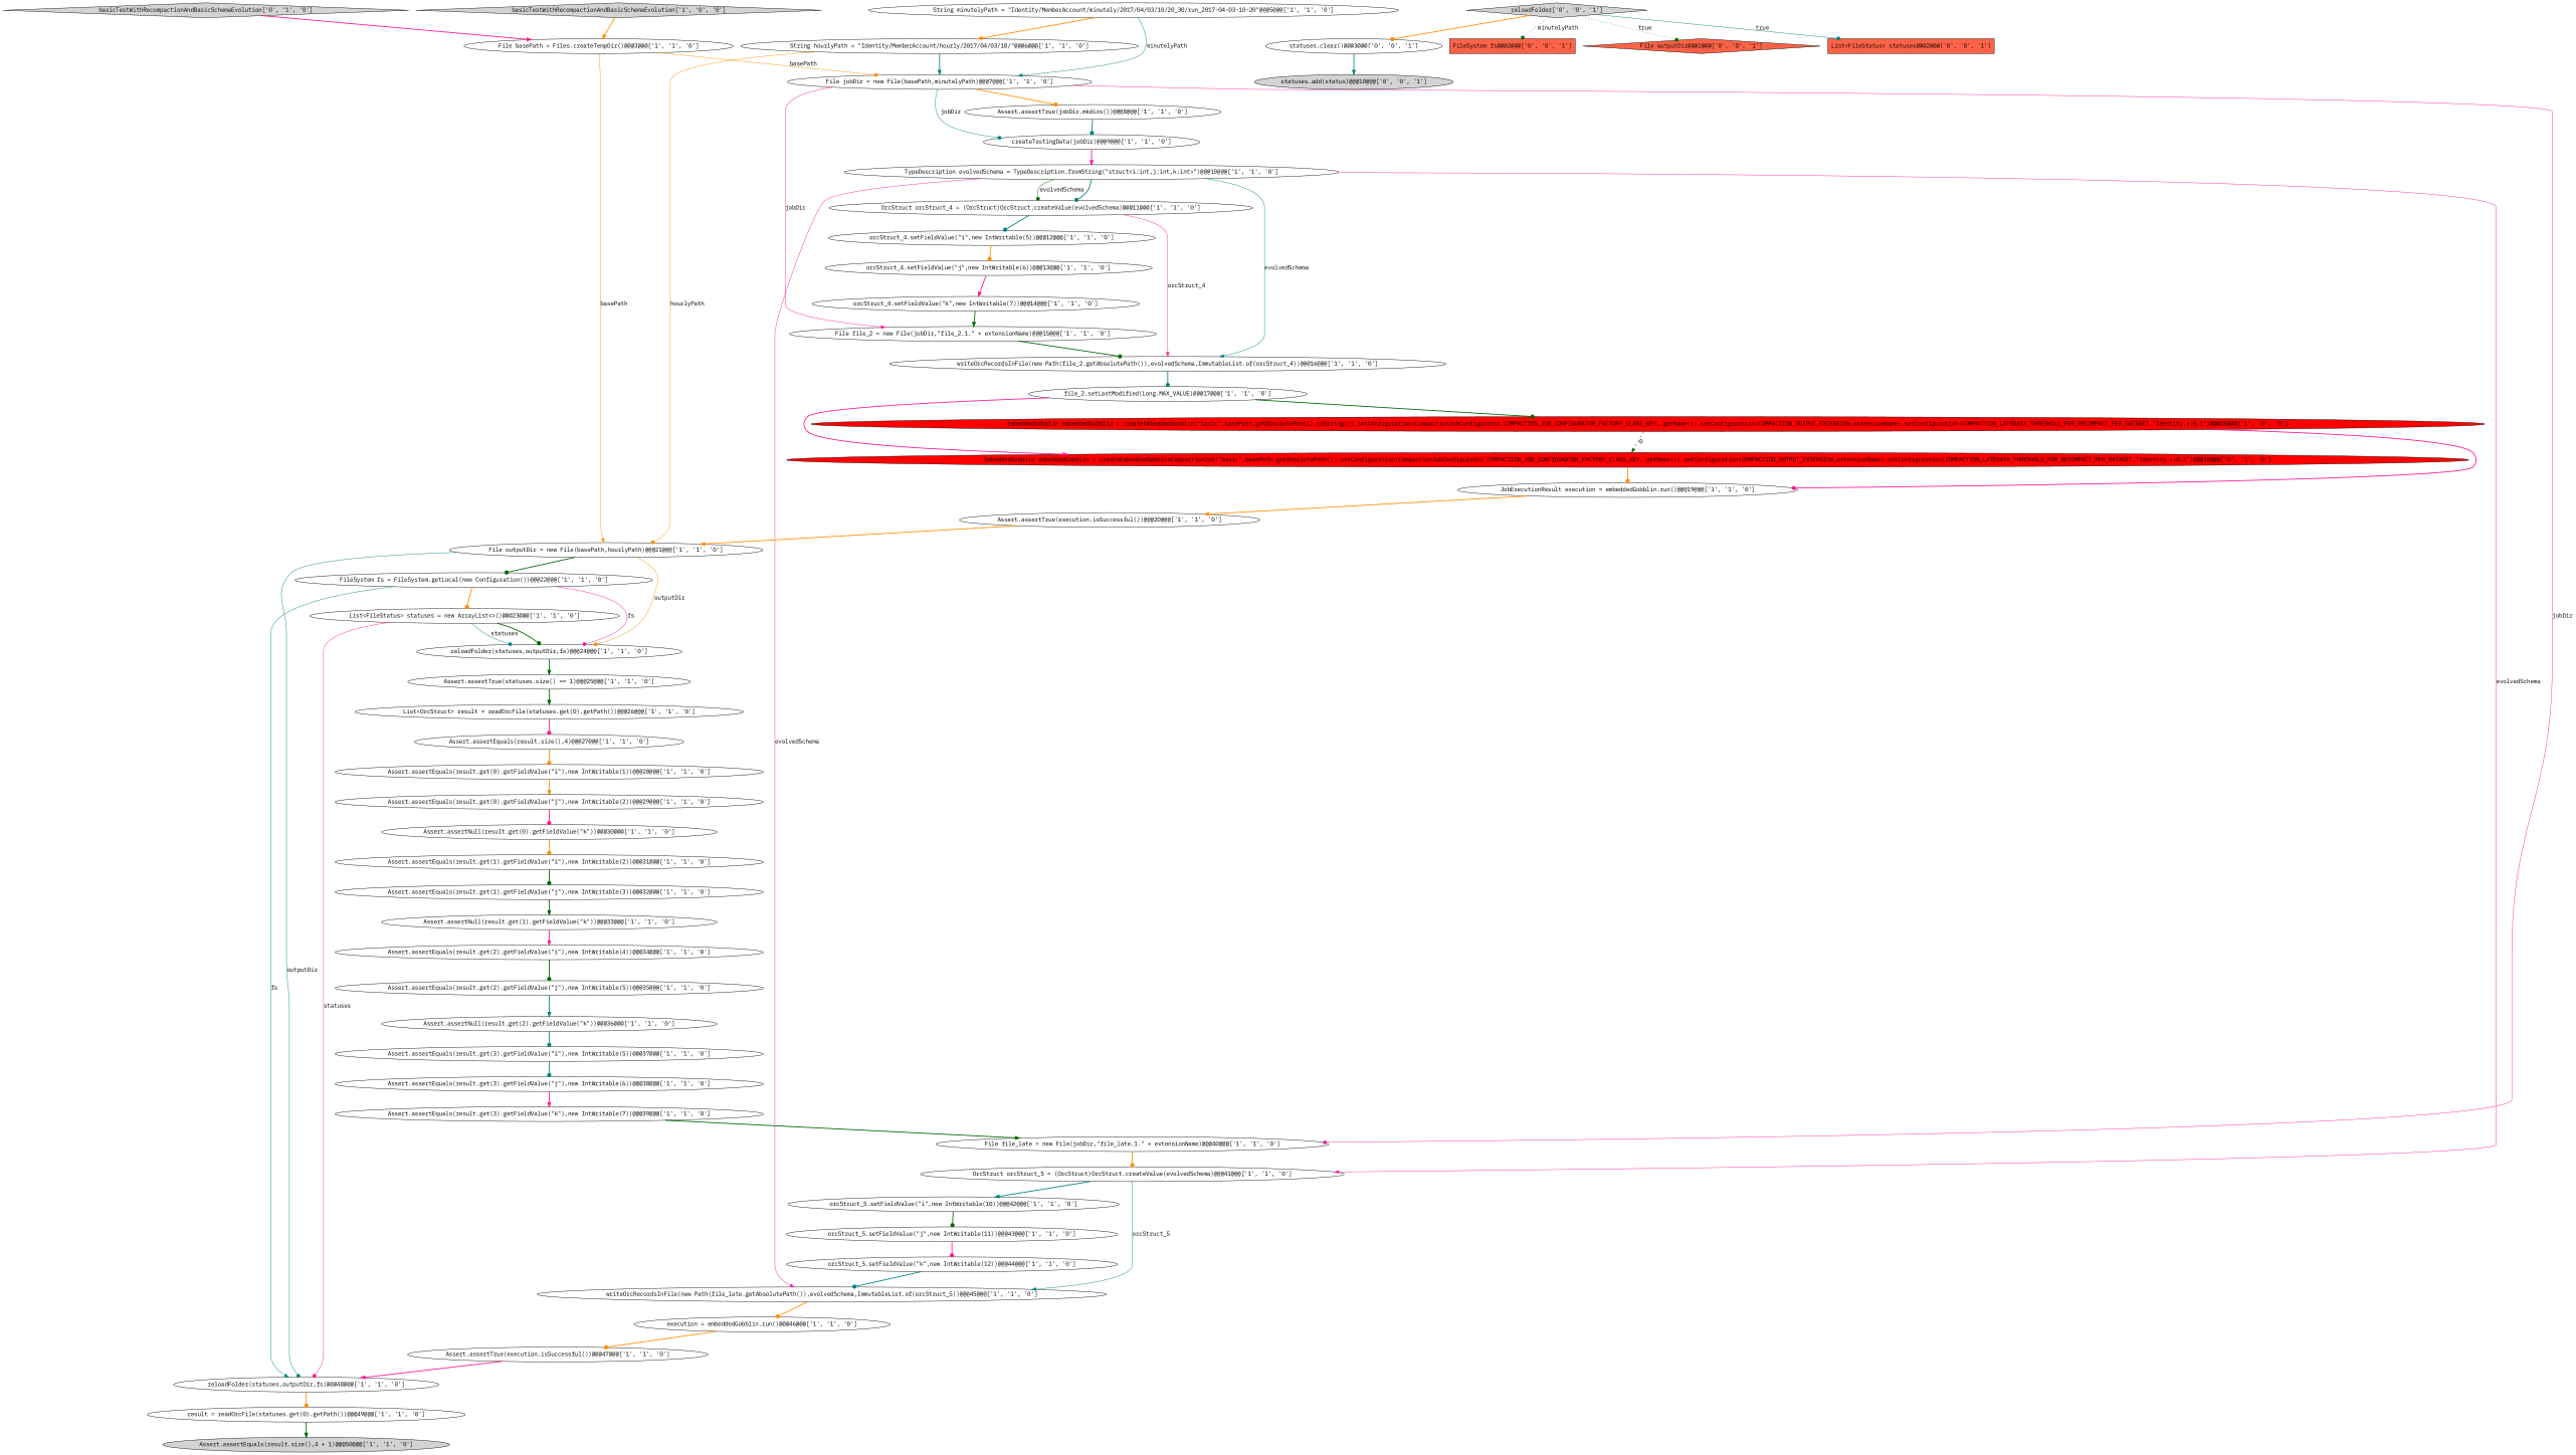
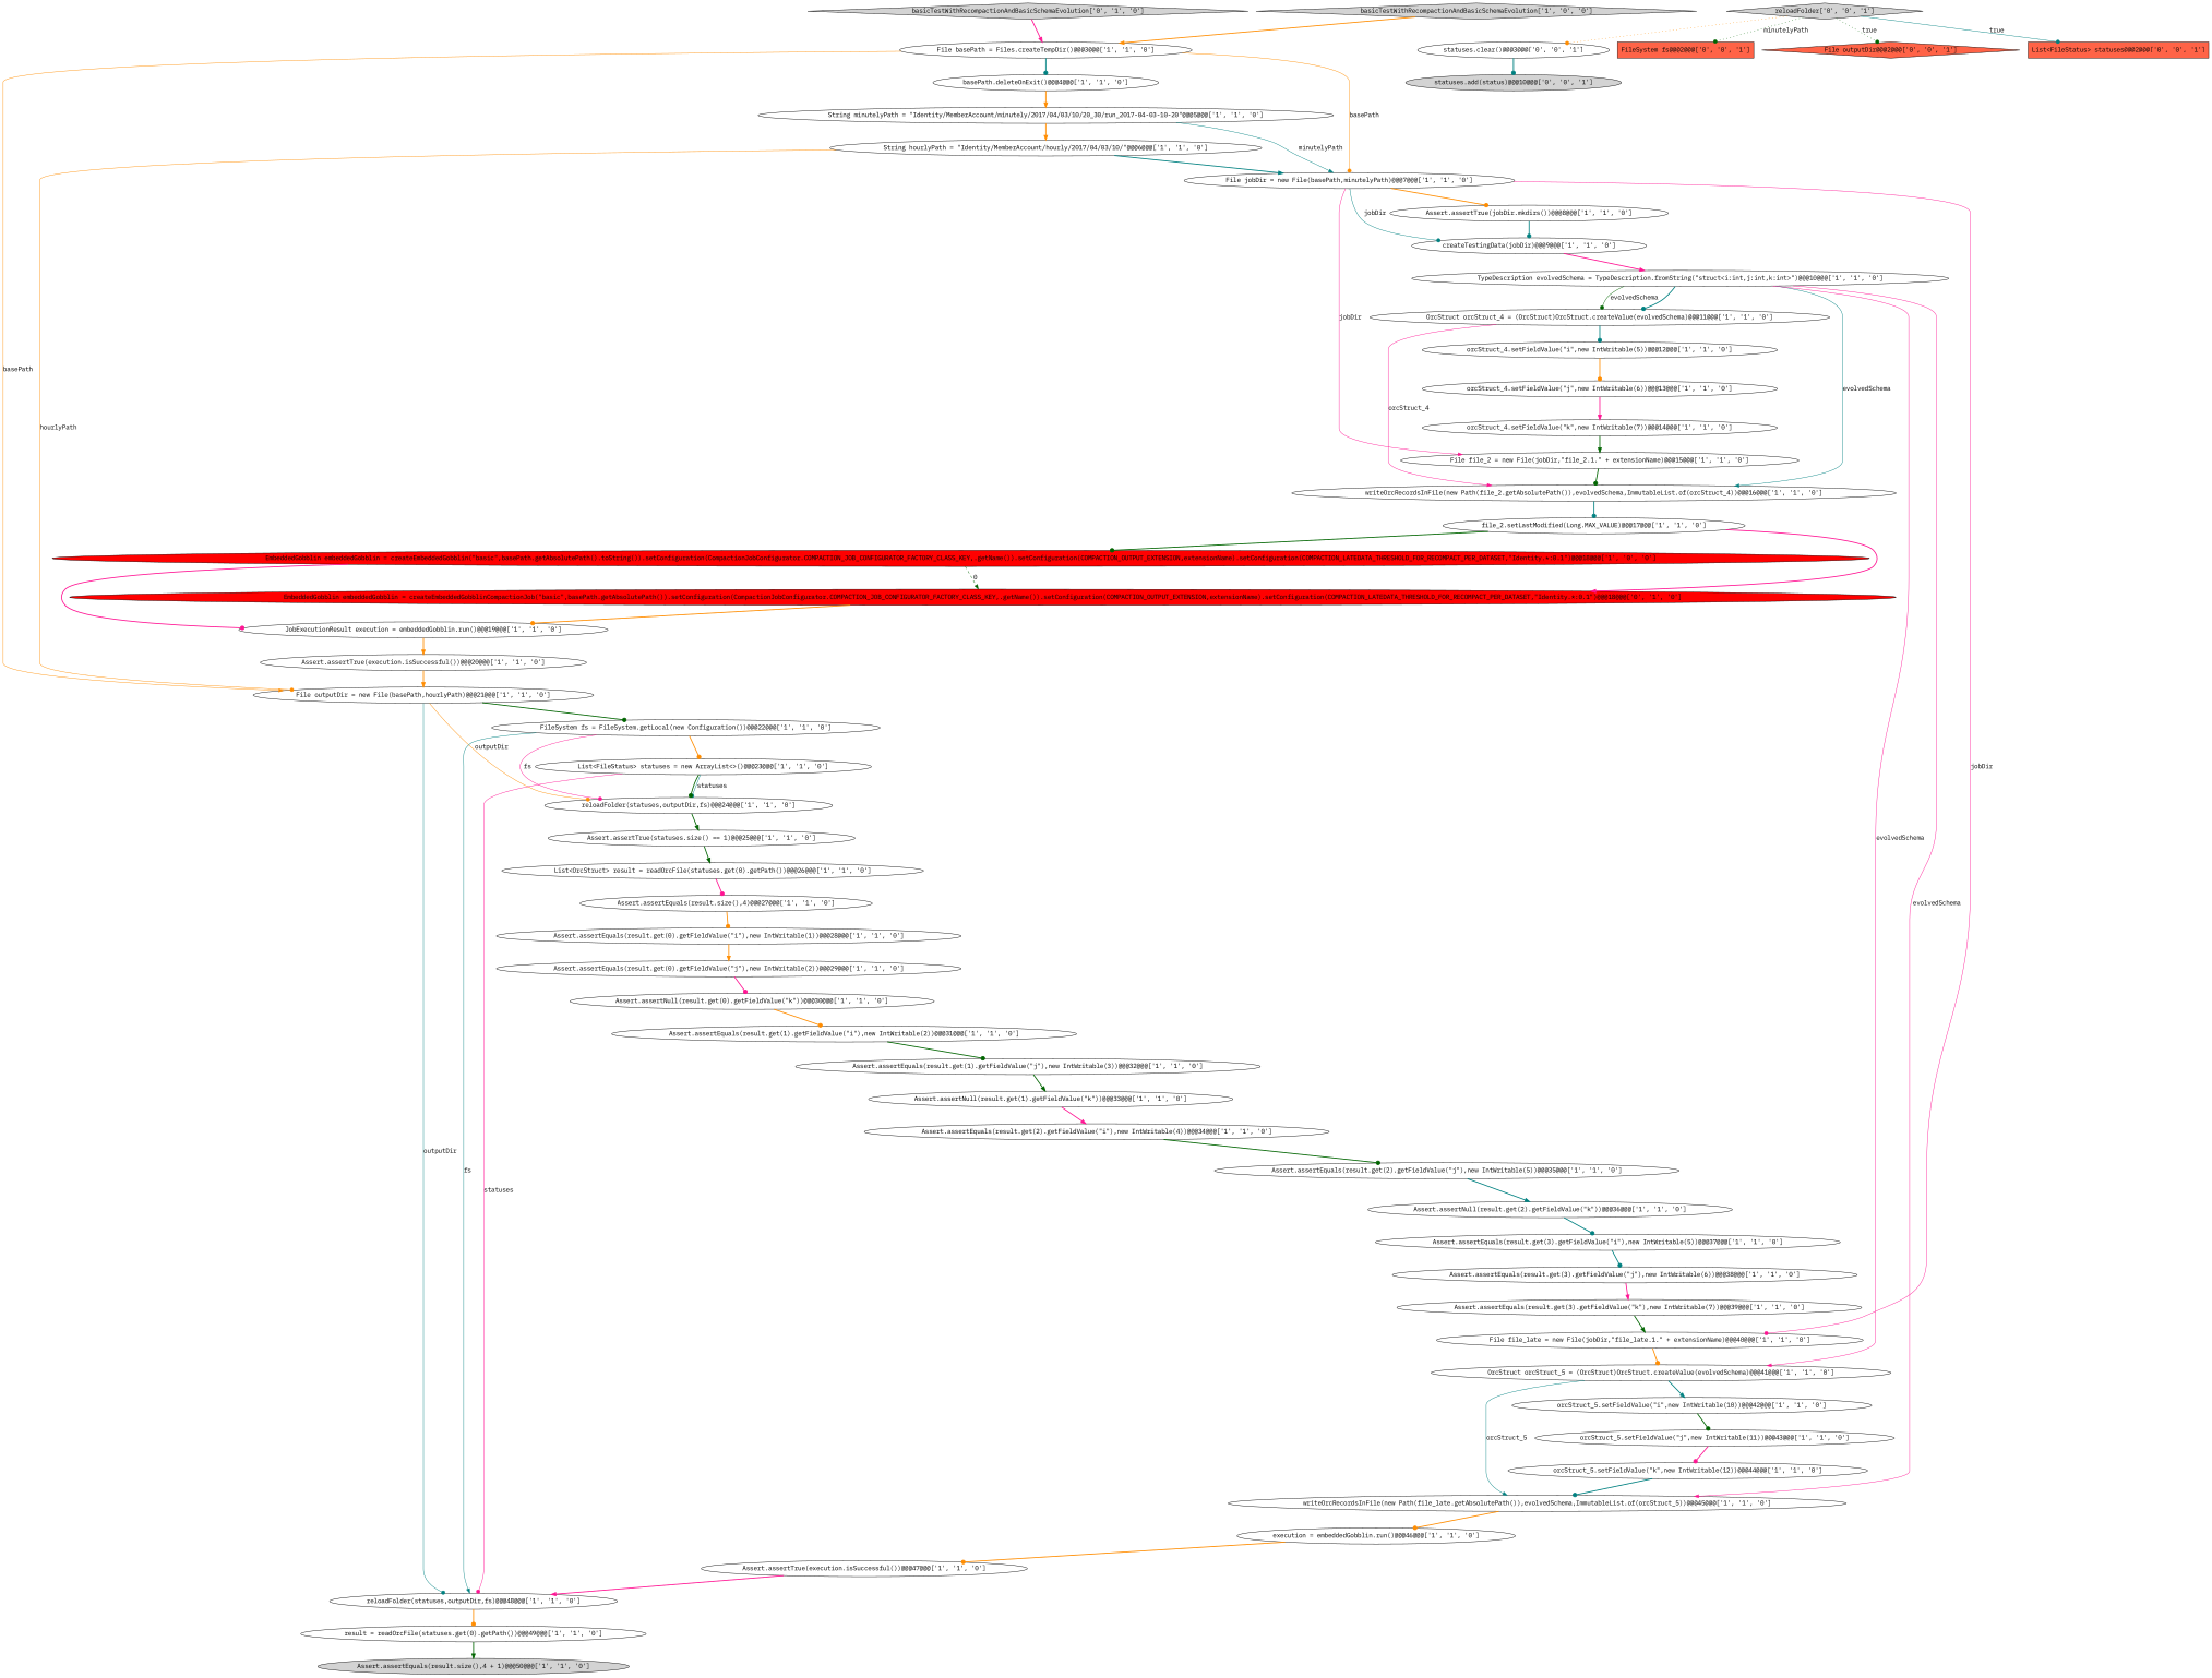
  digraph {
    fontname="IBM Plex Mono"
    node [fillcolor=white fontname="IBM Plex Mono" shape=ellipse style=filled]
    edge [arrowhead=dot color=darkorange fontname="IBM Plex Mono" style=bold]
    n1 [label="createTestingData(jobDir)@@@9@@@['1', '1', '0']"]
    n2 [label="TypeDescription evolvedSchema = TypeDescription.fromString(\"struct<i:int,j:int,k:int>\")@@@10@@@['1', '1', '0']"]
    n3 [label="writeOrcRecordsInFile(new Path(file_2.getAbsolutePath()),evolvedSchema,ImmutableList.of(orcStruct_4))@@@16@@@['1', '1', '0']"]
    n4 [label="OrcStruct orcStruct_5 = (OrcStruct)OrcStruct.createValue(evolvedSchema)@@@41@@@['1', '1', '0']"]
    n5 [label="OrcStruct orcStruct_4 = (OrcStruct)OrcStruct.createValue(evolvedSchema)@@@11@@@['1', '1', '0']"]
    n6 [label="writeOrcRecordsInFile(new Path(file_late.getAbsolutePath()),evolvedSchema,ImmutableList.of(orcStruct_5))@@@45@@@['1', '1', '0']"]
    n7 [label="String minutelyPath = \"Identity/MemberAccount/minutely/2017/04/03/10/20_30/run_2017-04-03-10-20\"@@@5@@@['1', '1', '0']"]
    n8 [label="File jobDir = new File(basePath,minutelyPath)@@@7@@@['1', '1', '0']"]
    n9 [label="String hourlyPath = \"Identity/MemberAccount/hourly/2017/04/03/10/\"@@@6@@@['1', '1', '0']"]
    n10 [label="File file_2 = new File(jobDir,\"file_2.1.\" + extensionName)@@@15@@@['1', '1', '0']"]
    n11 [label="File file_late = new File(jobDir,\"file_late.1.\" + extensionName)@@@40@@@['1', '1', '0']"]
    n12 [label="Assert.assertTrue(jobDir.mkdirs())@@@8@@@['1', '1', '0']"]
    n13 [label="File outputDir = new File(basePath,hourlyPath)@@@21@@@['1', '1', '0']"]
    n14 [fillcolor=lightgray label="Assert.assertEquals(result.size(),4 + 1)@@@50@@@['1', '1', '0']"]
    n15 [label="Assert.assertEquals(result.get(3).getFieldValue(\"j\"),new IntWritable(6))@@@38@@@['1', '1', '0']"]
    n16 [label="Assert.assertEquals(result.get(3).getFieldValue(\"k\"),new IntWritable(7))@@@39@@@['1', '1', '0']"]
    n17 [label="execution = embeddedGobblin.run()@@@46@@@['1', '1', '0']"]
    n18 [label="Assert.assertTrue(execution.isSuccessful())@@@47@@@['1', '1', '0']"]
    n19 [label="reloadFolder(statuses,outputDir,fs)@@@48@@@['1', '1', '0']"]
    n20 [fillcolor=lightgray label="reloadFolder['0', '0', '1']" shape=diamond]
    n21 [label="statuses.clear()@@@3@@@['0', '0', '1']"]
    n22 [fillcolor=tomato label="FileSystem fs@@@2@@@['0', '0', '1']" shape=box]
    n23 [fillcolor=tomato label="File outputDir@@@2@@@['0', '0', '1']" shape=diamond]
    n24 [fillcolor=tomato label="List<FileStatus> statuses@@@2@@@['0', '0', '1']" shape=box]
    n25 [fillcolor=lightgray label="statuses.add(status)@@@10@@@['0', '0', '1']"]
    n26 [label="file_2.setLastModified(Long.MAX_VALUE)@@@17@@@['1', '1', '0']"]
    n27 [label="Assert.assertEquals(result.get(2).getFieldValue(\"i\"),new IntWritable(4))@@@34@@@['1', '1', '0']"]
    n28 [label="Assert.assertEquals(result.get(2).getFieldValue(\"j\"),new IntWritable(5))@@@35@@@['1', '1', '0']"]
    n29 [label="Assert.assertNull(result.get(2).getFieldValue(\"k\"))@@@36@@@['1', '1', '0']"]
    n30 [label="JobExecutionResult execution = embeddedGobblin.run()@@@19@@@['1', '1', '0']"]
    n31 [label="Assert.assertTrue(execution.isSuccessful())@@@20@@@['1', '1', '0']"]
    n32 [label="FileSystem fs = FileSystem.getLocal(new Configuration())@@@22@@@['1', '1', '0']"]
    n33 [label="reloadFolder(statuses,outputDir,fs)@@@24@@@['1', '1', '0']"]
    n34 [label="List<FileStatus> statuses = new ArrayList<>()@@@23@@@['1', '1', '0']"]
    n35 [label="result = readOrcFile(statuses.get(0).getPath())@@@49@@@['1', '1', '0']"]
    n36 [label="Assert.assertTrue(statuses.size() == 1)@@@25@@@['1', '1', '0']"]
    n37 [label="orcStruct_5.setFieldValue(\"i\",new IntWritable(10))@@@42@@@['1', '1', '0']"]
    n38 [label="orcStruct_4.setFieldValue(\"i\",new IntWritable(5))@@@12@@@['1', '1', '0']"]
    n39 [label="orcStruct_4.setFieldValue(\"j\",new IntWritable(6))@@@13@@@['1', '1', '0']"]
    n40 [label="orcStruct_4.setFieldValue(\"k\",new IntWritable(7))@@@14@@@['1', '1', '0']"]
    n41 [fillcolor=lightgray label="basicTestWithRecompactionAndBasicSchemaEvolution['0', '1', '0']" shape=diamond]
    n42 [label="File basePath = Files.createTempDir()@@@3@@@['1', '1', '0']"]
+   n43 [label="basePath.deleteOnExit()@@@4@@@['1', '1', '0']"]
    n44 [label="Assert.assertEquals(result.get(3).getFieldValue(\"i\"),new IntWritable(5))@@@37@@@['1', '1', '0']"]
    n45 [label="Assert.assertEquals(result.get(0).getFieldValue(\"i\"),new IntWritable(1))@@@28@@@['1', '1', '0']"]
    n46 [label="Assert.assertEquals(result.get(0).getFieldValue(\"j\"),new IntWritable(2))@@@29@@@['1', '1', '0']"]
    n47 [label="Assert.assertNull(result.get(0).getFieldValue(\"k\"))@@@30@@@['1', '1', '0']"]
    n48 [label="List<OrcStruct> result = readOrcFile(statuses.get(0).getPath())@@@26@@@['1', '1', '0']"]
    n49 [label="Assert.assertEquals(result.size(),4)@@@27@@@['1', '1', '0']"]
    n50 [fillcolor=red label="EmbeddedGobblin embeddedGobblin = createEmbeddedGobblinCompactionJob(\"basic\",basePath.getAbsolutePath()).setConfiguration(CompactionJobConfigurator.COMPACTION_JOB_CONFIGURATOR_FACTORY_CLASS_KEY,.getName()).setConfiguration(COMPACTION_OUTPUT_EXTENSION,extensionName).setConfiguration(COMPACTION_LATEDATA_THRESHOLD_FOR_RECOMPACT_PER_DATASET,\"Identity.*:0.1\")@@@18@@@['0', '1', '0']"]
    n51 [fillcolor=red label="EmbeddedGobblin embeddedGobblin = createEmbeddedGobblin(\"basic\",basePath.getAbsolutePath().toString()).setConfiguration(CompactionJobConfigurator.COMPACTION_JOB_CONFIGURATOR_FACTORY_CLASS_KEY,.getName()).setConfiguration(COMPACTION_OUTPUT_EXTENSION,extensionName).setConfiguration(COMPACTION_LATEDATA_THRESHOLD_FOR_RECOMPACT_PER_DATASET,\"Identity.*:0.1\")@@@18@@@['1', '0', '0']"]
    n52 [label="Assert.assertNull(result.get(1).getFieldValue(\"k\"))@@@33@@@['1', '1', '0']"]
    n53 [label="Assert.assertEquals(result.get(1).getFieldValue(\"i\"),new IntWritable(2))@@@31@@@['1', '1', '0']"]
    n54 [label="orcStruct_5.setFieldValue(\"j\",new IntWritable(11))@@@43@@@['1', '1', '0']"]
    n55 [label="orcStruct_5.setFieldValue(\"k\",new IntWritable(12))@@@44@@@['1', '1', '0']"]
    n56 [label="Assert.assertEquals(result.get(1).getFieldValue(\"j\"),new IntWritable(3))@@@32@@@['1', '1', '0']"]
    n57 [fillcolor=lightgray label="basicTestWithRecompactionAndBasicSchemaEvolution['1', '0', '0']" shape=diamond]
    n1 -> n2 [arrowhead=normal color=deeppink]
    n2 -> n3 [arrowhead=normal color=teal label=evolvedSchema style=solid]
    n2 -> n4 [arrowhead=normal color=deeppink label=evolvedSchema style=solid]
    n2 -> n5 [color=teal]
    n2 -> n5 [color=darkgreen label=evolvedSchema style=solid]
    n2 -> n6 [arrowhead=normal color=deeppink label=evolvedSchema style=solid]
    n3 -> n26 [color=teal]
    n4 -> n6 [arrowhead=normal color=teal label=orcStruct_5 style=solid]
    n4 -> n37 [arrowhead=normal color=teal]
    n5 -> n3 [arrowhead=normal color=deeppink label=orcStruct_4 style=solid]
    n5 -> n38 [color=teal]
    n6 -> n17
    n7 -> n8 [arrowhead=normal color=teal label=minutelyPath style=solid]
    n7 -> n9 [arrowhead=normal]
    n8 -> n1 [color=teal label=jobDir style=solid]
    n8 -> n10 [arrowhead=normal color=deeppink label=jobDir style=solid]
    n8 -> n11 [color=deeppink label=jobDir style=solid]
    n8 -> n12
    n9 -> n8 [arrowhead=normal color=teal]
    n9 -> n13 [label=hourlyPath style=solid]
    n10 -> n3 [color=darkgreen]
    n11 -> n4
    n12 -> n1 [color=teal]
    n13 -> n19 [color=teal label=outputDir style=solid]
    n13 -> n32 [color=darkgreen]
    n13 -> n33 [label=outputDir style=solid]
    n15 -> n16 [arrowhead=normal color=deeppink]
    n16 -> n11 [arrowhead=normal color=darkgreen]
    n17 -> n18
    n18 -> n19 [arrowhead=normal color=deeppink]
    n19 -> n35
-   n20 -> n21
+   n20 -> n21 [style=dotted]
    n20 -> n22 [color=darkgreen label=minutelyPath style=dotted]
    n20 -> n23 [color=darkgreen label=true style=dotted]
    n20 -> n24 [color=teal label=true style=solid]
-   n21 -> n25 [arrowhead=normal color=teal]
+   n21 -> n25 [color=teal]
    n26 -> n50 [arrowhead=normal color=deeppink]
    n26 -> n51 [color=darkgreen]
    n27 -> n28 [color=darkgreen]
    n28 -> n29 [arrowhead=normal color=teal]
    n29 -> n44 [color=teal]
    n30 -> n31 [arrowhead=normal]
    n31 -> n13 [arrowhead=normal]
    n32 -> n19 [arrowhead=normal color=teal label=fs style=solid]
    n32 -> n33 [color=deeppink label=fs style=solid]
    n32 -> n34
    n33 -> n36 [arrowhead=normal color=darkgreen]
    n34 -> n19 [color=deeppink label=statuses style=solid]
    n34 -> n33 [color=teal label=statuses style=solid]
    n34 -> n33 [color=darkgreen]
    n35 -> n14 [arrowhead=normal color=darkgreen]
    n36 -> n48 [arrowhead=normal color=darkgreen]
    n37 -> n54 [color=darkgreen]
    n38 -> n39
    n39 -> n40 [arrowhead=normal color=deeppink]
    n40 -> n10 [arrowhead=normal color=darkgreen]
    n41 -> n42 [arrowhead=normal color=deeppink]
    n42 -> n8 [label=basePath style=solid]
    n42 -> n13 [arrowhead=normal label=basePath style=solid]
+   n42 -> n43 [color=teal]
+   n43 -> n7 [arrowhead=normal]
    n44 -> n15 [color=teal]
    n45 -> n46 [arrowhead=normal]
    n46 -> n47 [color=deeppink]
    n47 -> n53
    n48 -> n49 [color=deeppink]
    n49 -> n45
    n50 -> n30
    n51 -> n30 [color=deeppink]
    n51 -> n50 [arrowhead=normal color=darkgreen label=0 style=dashed]
    n52 -> n27 [arrowhead=normal color=deeppink]
    n53 -> n56 [color=darkgreen]
    n54 -> n55 [color=deeppink]
    n55 -> n6 [color=teal]
    n56 -> n52 [arrowhead=normal color=darkgreen]
    n57 -> n42 [arrowhead=normal]
  }
